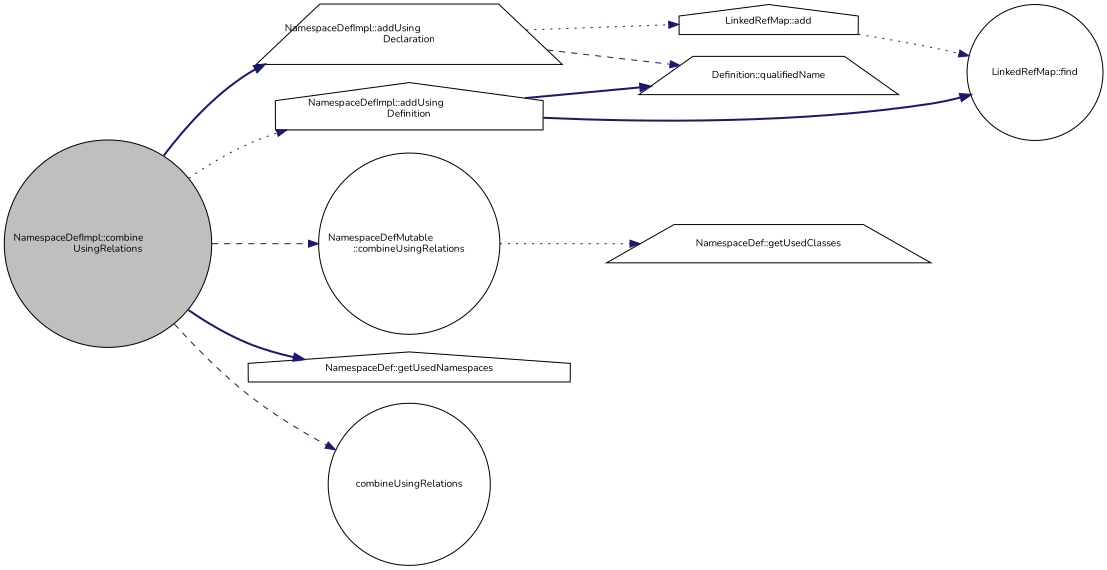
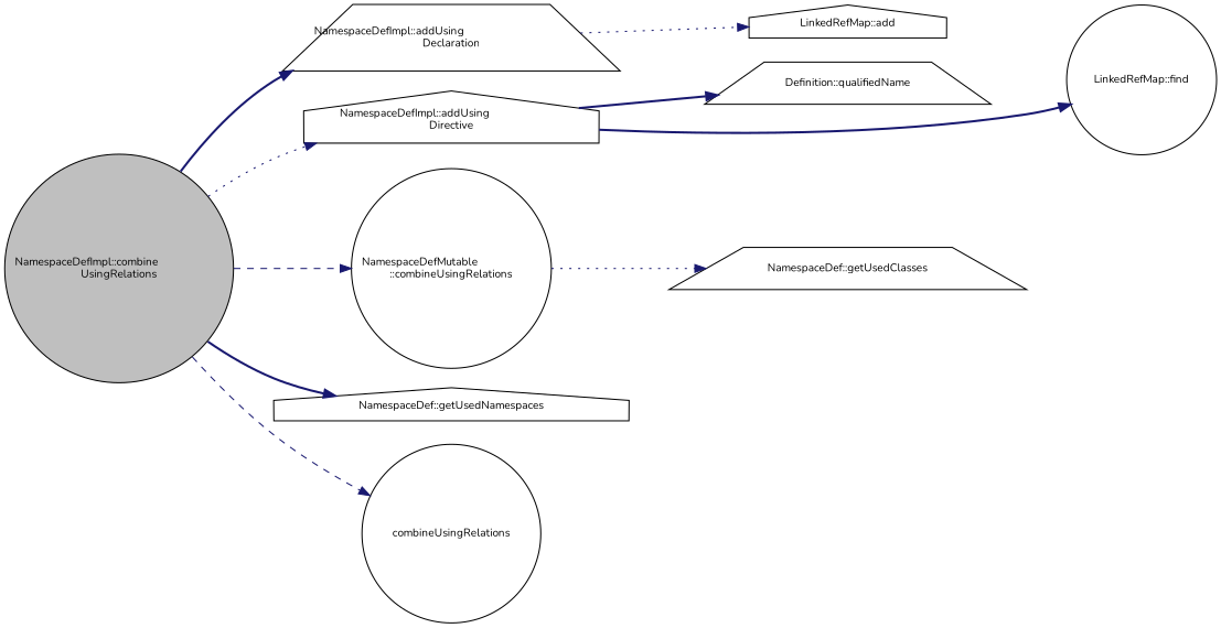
  digraph {
    fontname=Nunito
    rankdir=LR
    node [color=black fillcolor=white fontname=Nunito fontsize=10 shape=circle style=filled]
    edge [color=midnightblue fontname=Nunito fontsize=10 labelfontname=Helvetica labelfontsize=10 style=bold]
    n1 [fillcolor=grey75 fontcolor=black height=0.2 label="NamespaceDefImpl::combine\lUsingRelations" width=0.4]
    n2 [height=0.2 label="NamespaceDefImpl::addUsing\lDeclaration" shape=trapezium width=0.4]
-   n3 [height=0.2 label="NamespaceDefImpl::addUsing\lDefinition" shape=house width=0.4]
+   n3 [height=0.2 label="NamespaceDefImpl::addUsing\lDirective" shape=house width=0.4]
    n4 [height=0.2 label="NamespaceDefMutable\l::combineUsingRelations" width=0.4]
    n5 [height=0.2 label="NamespaceDef::getUsedNamespaces" shape=house width=0.4]
    n6 [height=0.2 label=combineUsingRelations width=0.4]
    n7 [height=0.2 label="LinkedRefMap::add" shape=house width=0.4]
    n8 [height=0.2 label="Definition::qualifiedName" shape=trapezium width=0.4]
    n9 [height=0.2 label="LinkedRefMap::find" width=0.4]
    n10 [height=0.2 label="NamespaceDef::getUsedClasses" shape=trapezium width=0.4]
    n1 -> n2
    n1 -> n3 [style=dotted]
    n1 -> n4 [style=dashed]
    n1 -> n5
    n1 -> n6 [style=dashed]
    n2 -> n7 [style=dotted]
-   n2 -> n8 [style=dashed]
    n3 -> n8
    n3 -> n9
    n4 -> n10 [style=dotted]
-   n7 -> n9 [style=dotted]
  }
